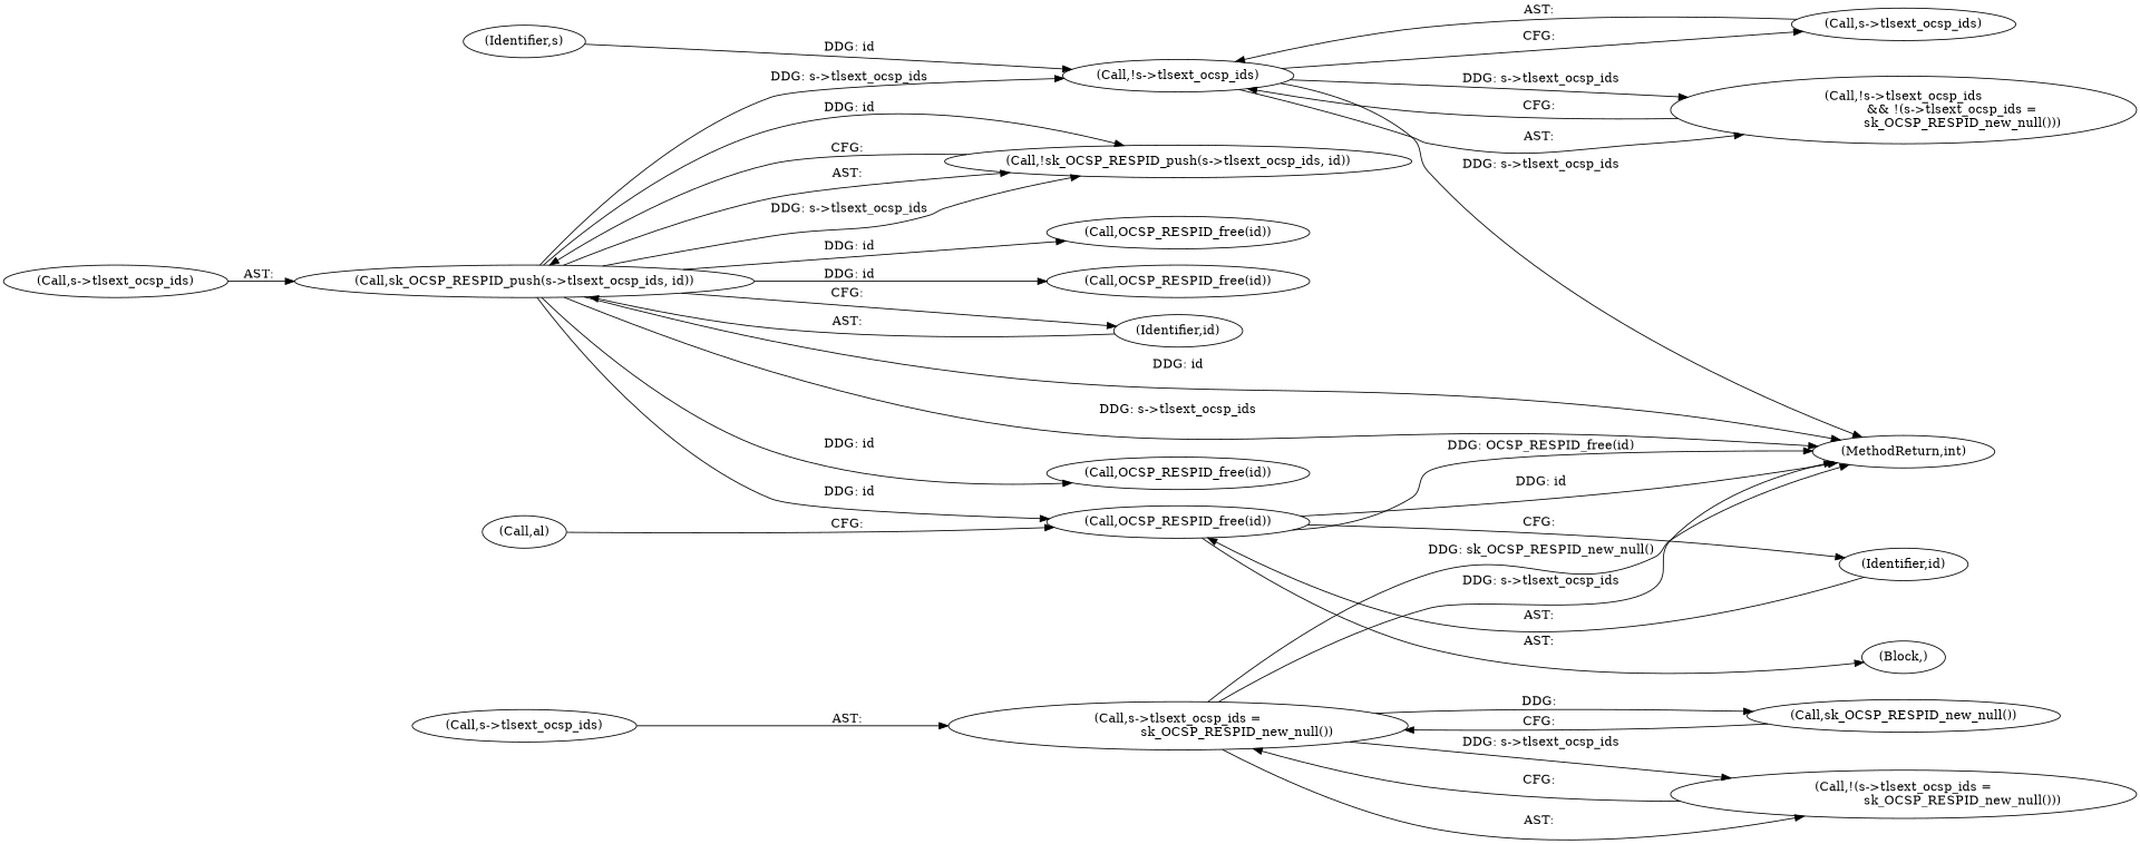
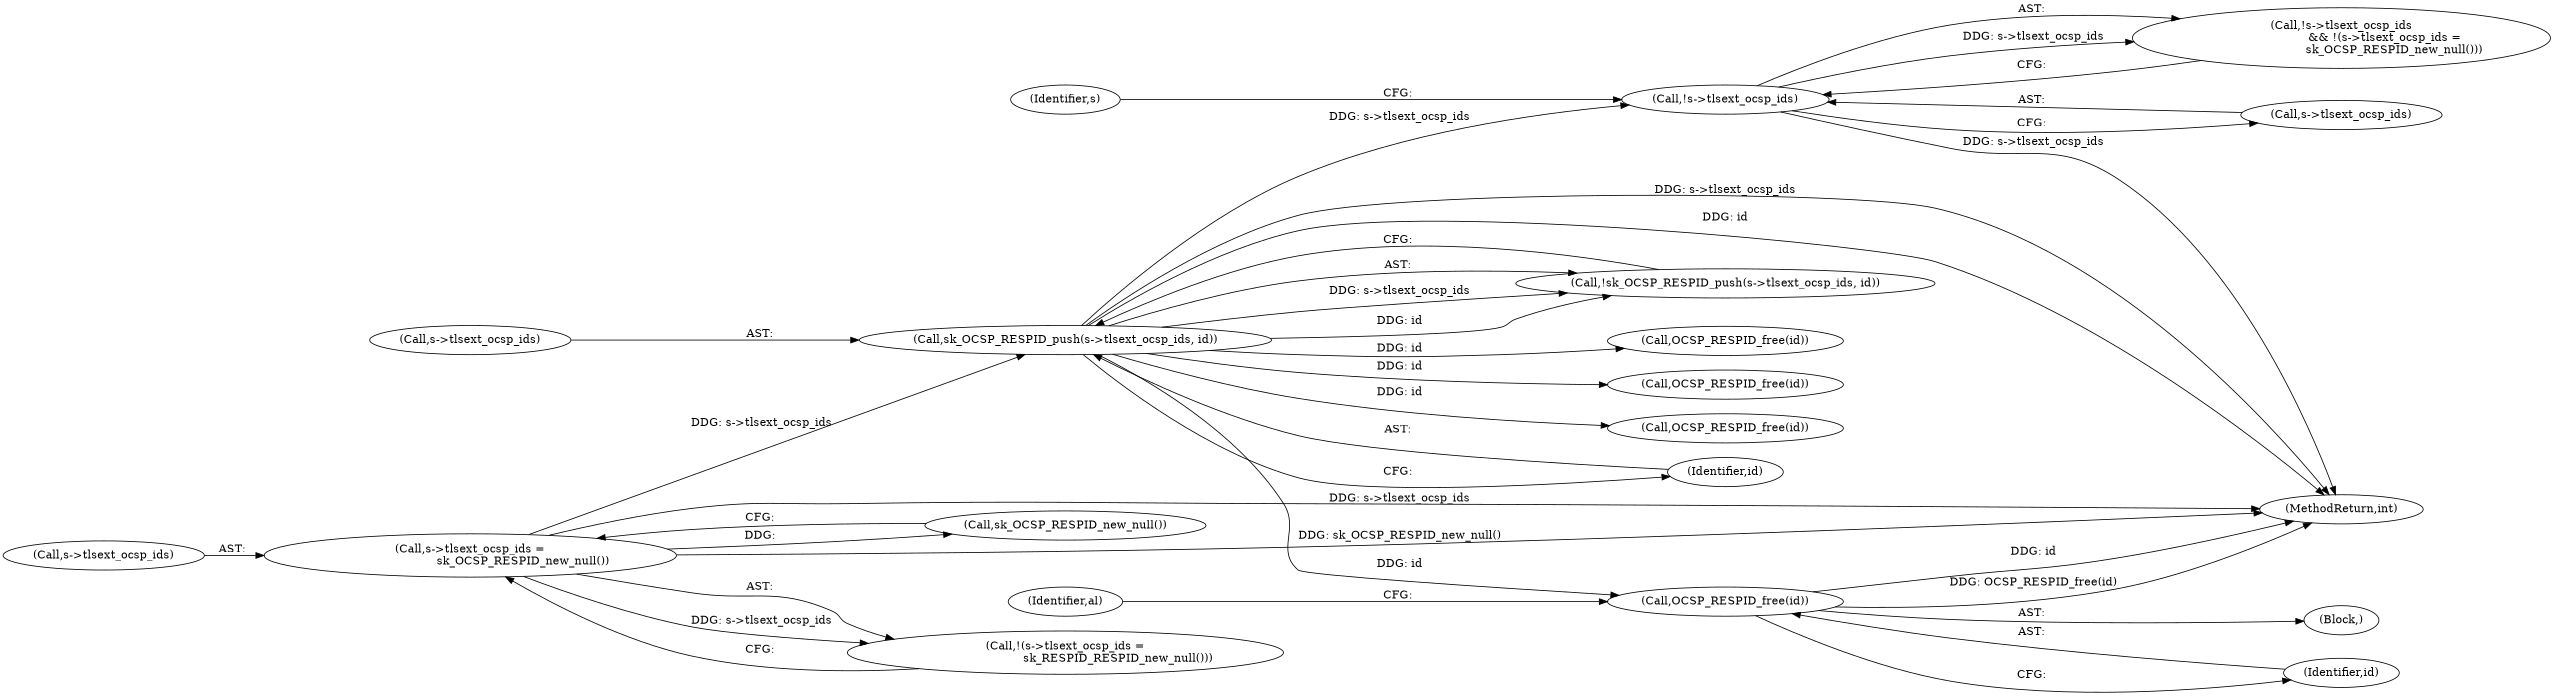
  digraph {
    rankdir=LR
    n1 [label="(Call,OCSP_RESPID_free(id))"]
    n2 [label="(Block,)"]
    n3 [label="(Identifier,id)"]
    n4 [label="(MethodReturn,int)"]
    n5 [label="(Call,sk_OCSP_RESPID_push(s->tlsext_ocsp_ids, id))"]
    n6 [label="(Call,!s->tlsext_ocsp_ids)"]
    n7 [label="(Call,OCSP_RESPID_free(id))"]
    n8 [label="(Call,!sk_OCSP_RESPID_push(s->tlsext_ocsp_ids, id))"]
    n9 [label="(Call,OCSP_RESPID_free(id))"]
    n10 [label="(Call,OCSP_RESPID_free(id))"]
    n11 [label="(Identifier,id)"]
    n12 [label="(Call,!s->tlsext_ocsp_ids\n                        && !(s->tlsext_ocsp_ids =\n                             sk_OCSP_RESPID_new_null()))"]
    n13 [label="(Call,s->tlsext_ocsp_ids)"]
    n14 [label="(Call,s->tlsext_ocsp_ids =\n                             sk_OCSP_RESPID_new_null())"]
    n15 [label="(Call,sk_OCSP_RESPID_new_null())"]
-   n16 [label="(Call,!(s->tlsext_ocsp_ids =\n                             sk_OCSP_RESPID_new_null()))"]
-   n17 [label="(Call,al)"]
+   n16 [label="(Call,!(s->tlsext_ocsp_ids =\n                             sk_RESPID_RESPID_new_null()))"]
+   n17 [label="(Identifier,al)"]
    n18 [label="(Call,s->tlsext_ocsp_ids)"]
    n19 [label="(Call,s->tlsext_ocsp_ids)"]
    n20 [label="(Identifier,s)"]
    n1 -> n2 [label="AST: "]
    n1 -> n3 [label="CFG: "]
    n1 -> n4 [label="DDG: OCSP_RESPID_free(id)"]
    n1 -> n4 [label="DDG: id"]
    n3 -> n1 [label="AST: "]
    n5 -> n1 [label="DDG: id"]
    n5 -> n4 [label="DDG: id"]
    n5 -> n4 [label="DDG: s->tlsext_ocsp_ids"]
    n5 -> n6 [label="DDG: s->tlsext_ocsp_ids"]
    n5 -> n7 [label="DDG: id"]
    n5 -> n8 [label="AST: "]
    n5 -> n8 [label="DDG: s->tlsext_ocsp_ids"]
    n5 -> n8 [label="DDG: id"]
    n5 -> n9 [label="DDG: id"]
    n5 -> n10 [label="DDG: id"]
    n5 -> n11 [label="CFG: "]
    n6 -> n4 [label="DDG: s->tlsext_ocsp_ids"]
    n6 -> n12 [label="AST: "]
    n6 -> n12 [label="DDG: s->tlsext_ocsp_ids"]
    n6 -> n13 [label="CFG: "]
    n8 -> n5 [label="CFG: "]
    n11 -> n5 [label="AST: "]
    n12 -> n6 [label="CFG: "]
    n13 -> n6 [label="AST: "]
    n14 -> n4 [label="DDG: s->tlsext_ocsp_ids"]
    n14 -> n4 [label="DDG: sk_OCSP_RESPID_new_null()"]
+   n14 -> n5 [label="DDG: s->tlsext_ocsp_ids"]
    n14 -> n15 [label="DDG: "]
    n14 -> n16 [label="AST: "]
    n14 -> n16 [label="DDG: s->tlsext_ocsp_ids"]
    n15 -> n14 [label="CFG: "]
    n16 -> n14 [label="CFG: "]
    n17 -> n1 [label="CFG: "]
    n18 -> n5 [label="AST: "]
    n19 -> n14 [label="AST: "]
-   n20 -> n6 [label="DDG: id"]
+   n20 -> n6 [label="CFG: "]
  }
